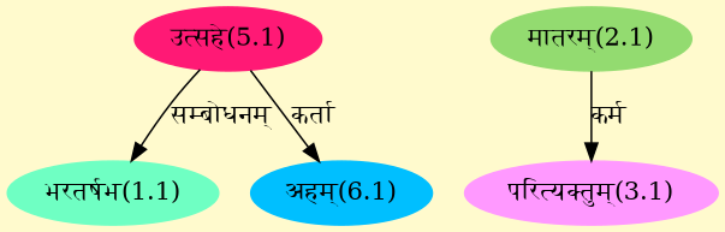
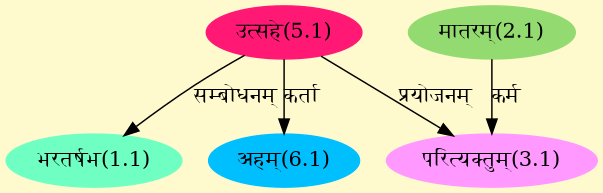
  digraph {
    bgcolor=lemonchiffon1
    compound=true
    rankdir=BT
    node [style=filled]
    edge [dir=back]
    n1 [color="#6FFFC3" label="भरतर्षभ(1.1)"]
    n2 [color="#FF1975" label="उत्सहे(5.1)"]
    n3 [color="#93DB70" label="मातरम्(2.1)"]
    n4 [color="#FF99FF" label="परित्यक्तुम्(3.1)"]
    n5 [color="#00BFFF" label="अहम्(6.1)"]
    n1 -> n2 [label="सम्बोधनम्"]
+   n4 -> n2 [label="प्रयोजनम्"]
    n4 -> n3 [label="कर्म"]
    n5 -> n2 [label="कर्ता"]
  }
